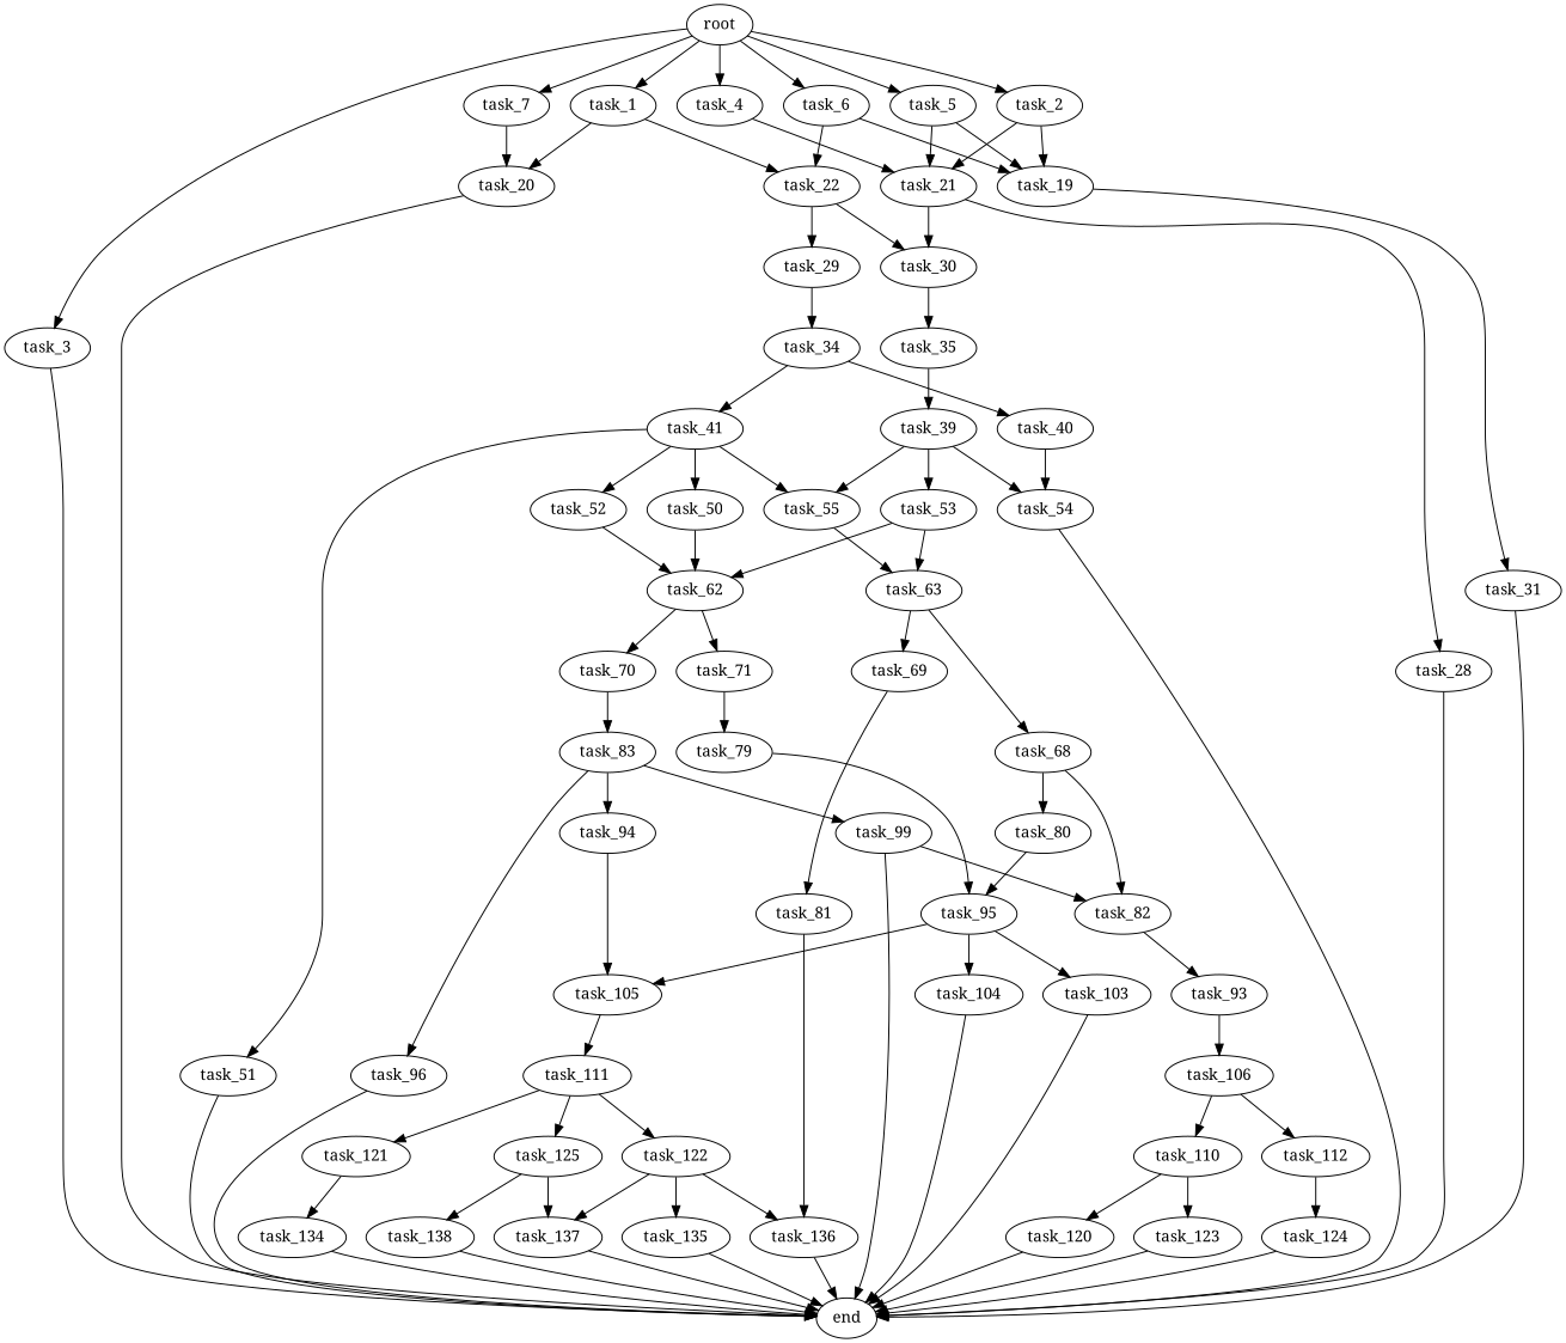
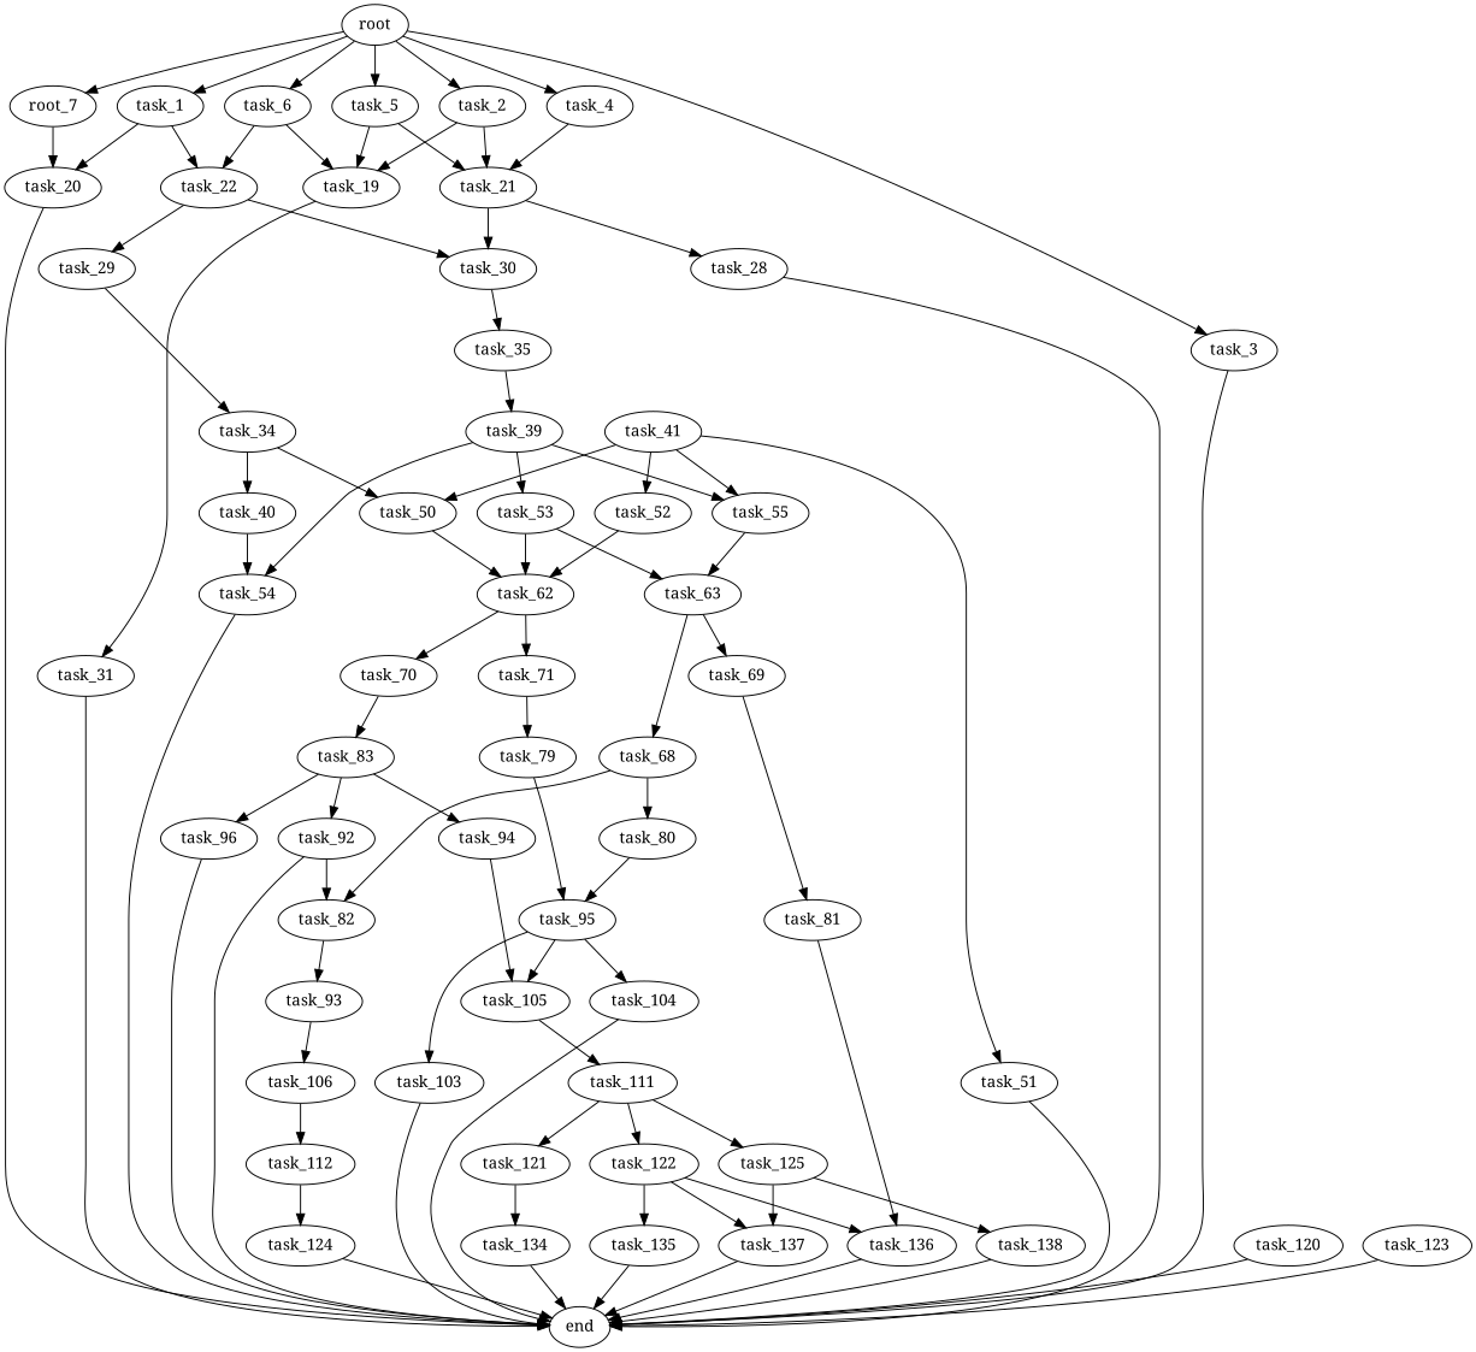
  digraph {
    fontname="Noto Serif"
    node [fontname="Noto Serif"]
    edge [fontname="Noto Serif"]
    root
    task_1
    task_2
    task_3
    task_4
    task_5
    task_6
-   task_7
+   task_7 [label=root_7]
    task_20
    task_22
    task_19
    task_21
    end
    task_30
    task_29
    task_31
    task_28
    task_35
    task_34
    task_40
    task_41
    task_39
    task_54
    task_55
    task_50
    task_51
    task_52
    task_53
    task_62
    task_63
    task_70
    task_71
    task_68
    task_69
    task_83
    task_79
    task_80
    task_82
    task_81
    task_95
    task_93
    task_136
    task_94
-   task_92 [label=task_99]
+   task_92
    task_96
    task_105
    task_103
    task_104
    task_106
-   task_110
    task_112
    task_111
    task_121
    task_122
    task_125
    task_120
    task_123
    task_124
    task_134
    task_135
    task_137
    task_138
    root -> task_1
    root -> task_2
    root -> task_3
    root -> task_4
    root -> task_5
    root -> task_6
    root -> task_7
    task_1 -> task_20
    task_1 -> task_22
    task_2 -> task_19
    task_2 -> task_21
    task_3 -> end
    task_4 -> task_21
    task_5 -> task_19
    task_5 -> task_21
    task_6 -> task_22
    task_6 -> task_19
    task_7 -> task_20
    task_20 -> end
    task_22 -> task_30
    task_22 -> task_29
    task_19 -> task_31
    task_21 -> task_30
    task_21 -> task_28
    task_30 -> task_35
    task_29 -> task_34
    task_31 -> end
    task_28 -> end
    task_35 -> task_39
    task_34 -> task_40
-   task_34 -> task_41
+   task_34 -> task_50
    task_40 -> task_54
    task_41 -> task_55
    task_41 -> task_50
    task_41 -> task_51
    task_41 -> task_52
    task_39 -> task_54
    task_39 -> task_55
    task_39 -> task_53
    task_54 -> end
    task_55 -> task_63
    task_50 -> task_62
    task_51 -> end
    task_52 -> task_62
    task_53 -> task_62
    task_53 -> task_63
    task_62 -> task_70
    task_62 -> task_71
    task_63 -> task_68
    task_63 -> task_69
    task_70 -> task_83
    task_71 -> task_79
    task_68 -> task_80
    task_68 -> task_82
    task_69 -> task_81
    task_83 -> task_94
    task_83 -> task_92
    task_83 -> task_96
    task_79 -> task_95
    task_80 -> task_95
    task_82 -> task_93
    task_81 -> task_136
    task_95 -> task_105
    task_95 -> task_103
    task_95 -> task_104
    task_93 -> task_106
    task_136 -> end
    task_94 -> task_105
    task_92 -> end
    task_92 -> task_82
    task_96 -> end
    task_105 -> task_111
    task_103 -> end
    task_104 -> end
-   task_106 -> task_110
    task_106 -> task_112
-   task_110 -> task_120
-   task_110 -> task_123
    task_112 -> task_124
    task_111 -> task_121
    task_111 -> task_122
    task_111 -> task_125
    task_121 -> task_134
    task_122 -> task_136
    task_122 -> task_135
    task_122 -> task_137
    task_125 -> task_137
    task_125 -> task_138
    task_120 -> end
    task_123 -> end
    task_124 -> end
    task_134 -> end
    task_135 -> end
    task_137 -> end
    task_138 -> end
  }
